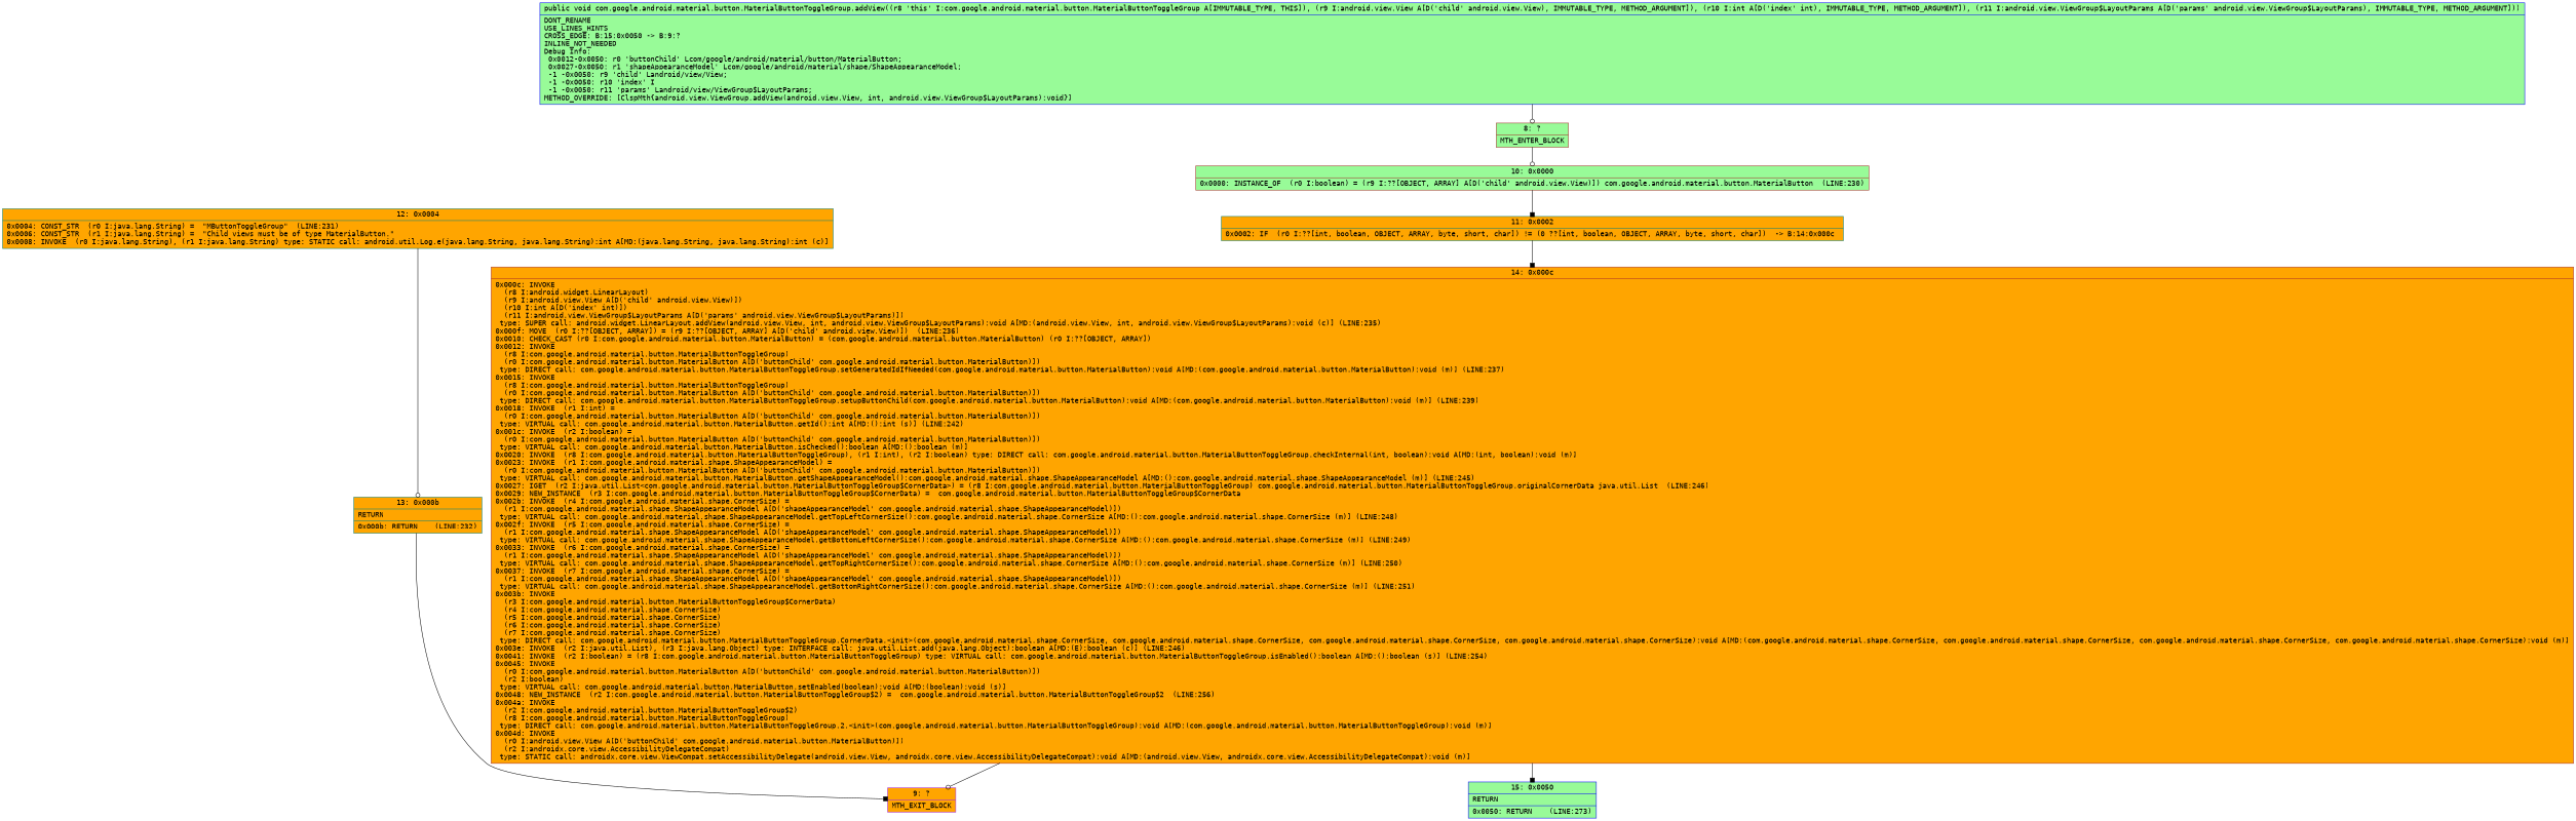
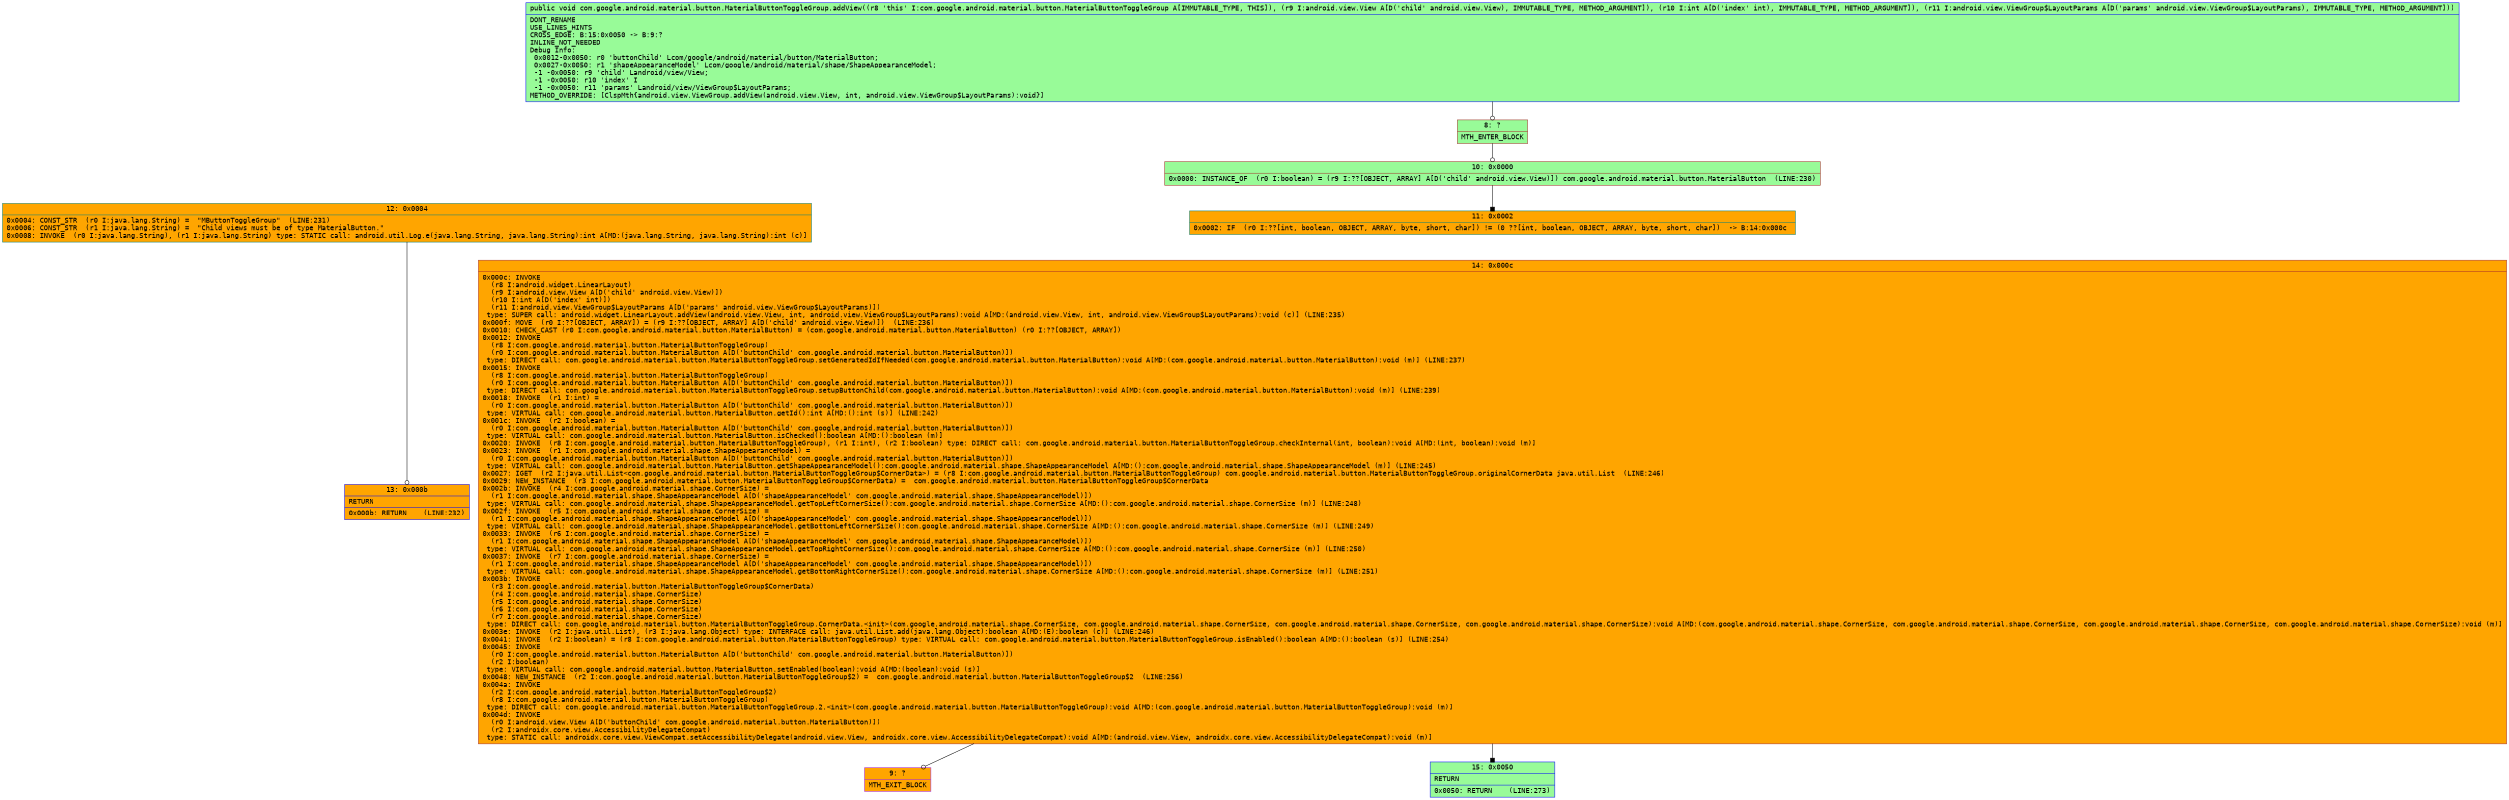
  digraph {
    fontname="DejaVu Sans Mono"
    node [color=brown fillcolor=orange fontname="DejaVu Sans Mono" shape=record style=filled]
    edge [arrowhead=odot fontname="DejaVu Sans Mono"]
    n1 [fillcolor=palegreen label="{8\:\ ?|MTH_ENTER_BLOCK\l}"]
    n2 [fillcolor=palegreen label="{10\:\ 0x0000|0x0000: INSTANCE_OF  (r0 I:boolean) = (r9 I:??[OBJECT, ARRAY] A[D('child' android.view.View)]) com.google.android.material.button.MaterialButton  (LINE:230)\l}"]
    n3 [color=teal label="{11\:\ 0x0002|0x0002: IF  (r0 I:??[int, boolean, OBJECT, ARRAY, byte, short, char]) != (0 ??[int, boolean, OBJECT, ARRAY, byte, short, char])  \-\> B:14:0x000c \l}"]
    n4 [label="{14\:\ 0x000c|0x000c: INVOKE  \l  (r8 I:android.widget.LinearLayout)\l  (r9 I:android.view.View A[D('child' android.view.View)])\l  (r10 I:int A[D('index' int)])\l  (r11 I:android.view.ViewGroup$LayoutParams A[D('params' android.view.ViewGroup$LayoutParams)])\l type: SUPER call: android.widget.LinearLayout.addView(android.view.View, int, android.view.ViewGroup$LayoutParams):void A[MD:(android.view.View, int, android.view.ViewGroup$LayoutParams):void (c)] (LINE:235)\l0x000f: MOVE  (r0 I:??[OBJECT, ARRAY]) = (r9 I:??[OBJECT, ARRAY] A[D('child' android.view.View)])  (LINE:236)\l0x0010: CHECK_CAST (r0 I:com.google.android.material.button.MaterialButton) = (com.google.android.material.button.MaterialButton) (r0 I:??[OBJECT, ARRAY]) \l0x0012: INVOKE  \l  (r8 I:com.google.android.material.button.MaterialButtonToggleGroup)\l  (r0 I:com.google.android.material.button.MaterialButton A[D('buttonChild' com.google.android.material.button.MaterialButton)])\l type: DIRECT call: com.google.android.material.button.MaterialButtonToggleGroup.setGeneratedIdIfNeeded(com.google.android.material.button.MaterialButton):void A[MD:(com.google.android.material.button.MaterialButton):void (m)] (LINE:237)\l0x0015: INVOKE  \l  (r8 I:com.google.android.material.button.MaterialButtonToggleGroup)\l  (r0 I:com.google.android.material.button.MaterialButton A[D('buttonChild' com.google.android.material.button.MaterialButton)])\l type: DIRECT call: com.google.android.material.button.MaterialButtonToggleGroup.setupButtonChild(com.google.android.material.button.MaterialButton):void A[MD:(com.google.android.material.button.MaterialButton):void (m)] (LINE:239)\l0x0018: INVOKE  (r1 I:int) = \l  (r0 I:com.google.android.material.button.MaterialButton A[D('buttonChild' com.google.android.material.button.MaterialButton)])\l type: VIRTUAL call: com.google.android.material.button.MaterialButton.getId():int A[MD:():int (s)] (LINE:242)\l0x001c: INVOKE  (r2 I:boolean) = \l  (r0 I:com.google.android.material.button.MaterialButton A[D('buttonChild' com.google.android.material.button.MaterialButton)])\l type: VIRTUAL call: com.google.android.material.button.MaterialButton.isChecked():boolean A[MD:():boolean (m)]\l0x0020: INVOKE  (r8 I:com.google.android.material.button.MaterialButtonToggleGroup), (r1 I:int), (r2 I:boolean) type: DIRECT call: com.google.android.material.button.MaterialButtonToggleGroup.checkInternal(int, boolean):void A[MD:(int, boolean):void (m)]\l0x0023: INVOKE  (r1 I:com.google.android.material.shape.ShapeAppearanceModel) = \l  (r0 I:com.google.android.material.button.MaterialButton A[D('buttonChild' com.google.android.material.button.MaterialButton)])\l type: VIRTUAL call: com.google.android.material.button.MaterialButton.getShapeAppearanceModel():com.google.android.material.shape.ShapeAppearanceModel A[MD:():com.google.android.material.shape.ShapeAppearanceModel (m)] (LINE:245)\l0x0027: IGET  (r2 I:java.util.List\<com.google.android.material.button.MaterialButtonToggleGroup$CornerData\>) = (r8 I:com.google.android.material.button.MaterialButtonToggleGroup) com.google.android.material.button.MaterialButtonToggleGroup.originalCornerData java.util.List  (LINE:246)\l0x0029: NEW_INSTANCE  (r3 I:com.google.android.material.button.MaterialButtonToggleGroup$CornerData) =  com.google.android.material.button.MaterialButtonToggleGroup$CornerData \l0x002b: INVOKE  (r4 I:com.google.android.material.shape.CornerSize) = \l  (r1 I:com.google.android.material.shape.ShapeAppearanceModel A[D('shapeAppearanceModel' com.google.android.material.shape.ShapeAppearanceModel)])\l type: VIRTUAL call: com.google.android.material.shape.ShapeAppearanceModel.getTopLeftCornerSize():com.google.android.material.shape.CornerSize A[MD:():com.google.android.material.shape.CornerSize (m)] (LINE:248)\l0x002f: INVOKE  (r5 I:com.google.android.material.shape.CornerSize) = \l  (r1 I:com.google.android.material.shape.ShapeAppearanceModel A[D('shapeAppearanceModel' com.google.android.material.shape.ShapeAppearanceModel)])\l type: VIRTUAL call: com.google.android.material.shape.ShapeAppearanceModel.getBottomLeftCornerSize():com.google.android.material.shape.CornerSize A[MD:():com.google.android.material.shape.CornerSize (m)] (LINE:249)\l0x0033: INVOKE  (r6 I:com.google.android.material.shape.CornerSize) = \l  (r1 I:com.google.android.material.shape.ShapeAppearanceModel A[D('shapeAppearanceModel' com.google.android.material.shape.ShapeAppearanceModel)])\l type: VIRTUAL call: com.google.android.material.shape.ShapeAppearanceModel.getTopRightCornerSize():com.google.android.material.shape.CornerSize A[MD:():com.google.android.material.shape.CornerSize (m)] (LINE:250)\l0x0037: INVOKE  (r7 I:com.google.android.material.shape.CornerSize) = \l  (r1 I:com.google.android.material.shape.ShapeAppearanceModel A[D('shapeAppearanceModel' com.google.android.material.shape.ShapeAppearanceModel)])\l type: VIRTUAL call: com.google.android.material.shape.ShapeAppearanceModel.getBottomRightCornerSize():com.google.android.material.shape.CornerSize A[MD:():com.google.android.material.shape.CornerSize (m)] (LINE:251)\l0x003b: INVOKE  \l  (r3 I:com.google.android.material.button.MaterialButtonToggleGroup$CornerData)\l  (r4 I:com.google.android.material.shape.CornerSize)\l  (r5 I:com.google.android.material.shape.CornerSize)\l  (r6 I:com.google.android.material.shape.CornerSize)\l  (r7 I:com.google.android.material.shape.CornerSize)\l type: DIRECT call: com.google.android.material.button.MaterialButtonToggleGroup.CornerData.\<init\>(com.google.android.material.shape.CornerSize, com.google.android.material.shape.CornerSize, com.google.android.material.shape.CornerSize, com.google.android.material.shape.CornerSize):void A[MD:(com.google.android.material.shape.CornerSize, com.google.android.material.shape.CornerSize, com.google.android.material.shape.CornerSize, com.google.android.material.shape.CornerSize):void (m)]\l0x003e: INVOKE  (r2 I:java.util.List), (r3 I:java.lang.Object) type: INTERFACE call: java.util.List.add(java.lang.Object):boolean A[MD:(E):boolean (c)] (LINE:246)\l0x0041: INVOKE  (r2 I:boolean) = (r8 I:com.google.android.material.button.MaterialButtonToggleGroup) type: VIRTUAL call: com.google.android.material.button.MaterialButtonToggleGroup.isEnabled():boolean A[MD:():boolean (s)] (LINE:254)\l0x0045: INVOKE  \l  (r0 I:com.google.android.material.button.MaterialButton A[D('buttonChild' com.google.android.material.button.MaterialButton)])\l  (r2 I:boolean)\l type: VIRTUAL call: com.google.android.material.button.MaterialButton.setEnabled(boolean):void A[MD:(boolean):void (s)]\l0x0048: NEW_INSTANCE  (r2 I:com.google.android.material.button.MaterialButtonToggleGroup$2) =  com.google.android.material.button.MaterialButtonToggleGroup$2  (LINE:256)\l0x004a: INVOKE  \l  (r2 I:com.google.android.material.button.MaterialButtonToggleGroup$2)\l  (r8 I:com.google.android.material.button.MaterialButtonToggleGroup)\l type: DIRECT call: com.google.android.material.button.MaterialButtonToggleGroup.2.\<init\>(com.google.android.material.button.MaterialButtonToggleGroup):void A[MD:(com.google.android.material.button.MaterialButtonToggleGroup):void (m)]\l0x004d: INVOKE  \l  (r0 I:android.view.View A[D('buttonChild' com.google.android.material.button.MaterialButton)])\l  (r2 I:androidx.core.view.AccessibilityDelegateCompat)\l type: STATIC call: androidx.core.view.ViewCompat.setAccessibilityDelegate(android.view.View, androidx.core.view.AccessibilityDelegateCompat):void A[MD:(android.view.View, androidx.core.view.AccessibilityDelegateCompat):void (m)]\l}"]
    n5 [color=teal label="{12\:\ 0x0004|0x0004: CONST_STR  (r0 I:java.lang.String) =  \"MButtonToggleGroup\"  (LINE:231)\l0x0006: CONST_STR  (r1 I:java.lang.String) =  \"Child views must be of type MaterialButton.\" \l0x0008: INVOKE  (r0 I:java.lang.String), (r1 I:java.lang.String) type: STATIC call: android.util.Log.e(java.lang.String, java.lang.String):int A[MD:(java.lang.String, java.lang.String):int (c)]\l}"]
-   n6 [color=teal label="{13\:\ 0x000b|RETURN\l|0x000b: RETURN    (LINE:232)\l}"]
+   n6 [color=blue label="{13\:\ 0x000b|RETURN\l|0x000b: RETURN    (LINE:232)\l}"]
    n7 [color=purple label="{9\:\ ?|MTH_EXIT_BLOCK\l}"]
    n8 [color=blue fillcolor=palegreen label="{15\:\ 0x0050|RETURN\l|0x0050: RETURN    (LINE:273)\l}"]
    n9 [color=blue fillcolor=palegreen label="{public void com.google.android.material.button.MaterialButtonToggleGroup.addView((r8 'this' I:com.google.android.material.button.MaterialButtonToggleGroup A[IMMUTABLE_TYPE, THIS]), (r9 I:android.view.View A[D('child' android.view.View), IMMUTABLE_TYPE, METHOD_ARGUMENT]), (r10 I:int A[D('index' int), IMMUTABLE_TYPE, METHOD_ARGUMENT]), (r11 I:android.view.ViewGroup$LayoutParams A[D('params' android.view.ViewGroup$LayoutParams), IMMUTABLE_TYPE, METHOD_ARGUMENT]))  | DONT_RENAME\lUSE_LINES_HINTS\lCROSS_EDGE: B:15:0x0050 \-\> B:9:?\lINLINE_NOT_NEEDED\lDebug Info:\l  0x0012\-0x0050: r0 'buttonChild' Lcom\/google\/android\/material\/button\/MaterialButton;\l  0x0027\-0x0050: r1 'shapeAppearanceModel' Lcom\/google\/android\/material\/shape\/ShapeAppearanceModel;\l  \-1 \-0x0050: r9 'child' Landroid\/view\/View;\l  \-1 \-0x0050: r10 'index' I\l  \-1 \-0x0050: r11 'params' Landroid\/view\/ViewGroup$LayoutParams;\lMETHOD_OVERRIDE: [ClspMth\{android.view.ViewGroup.addView(android.view.View, int, android.view.ViewGroup$LayoutParams):void\}]\l}"]
    n1 -> n2
    n2 -> n3 [arrowhead=box]
-   n3 -> n4 [arrowhead=box]
    n4 -> n7
    n4 -> n8 [arrowhead=box]
    n5 -> n6
-   n6 -> n7 [arrowhead=box]
    n9 -> n1
  }
